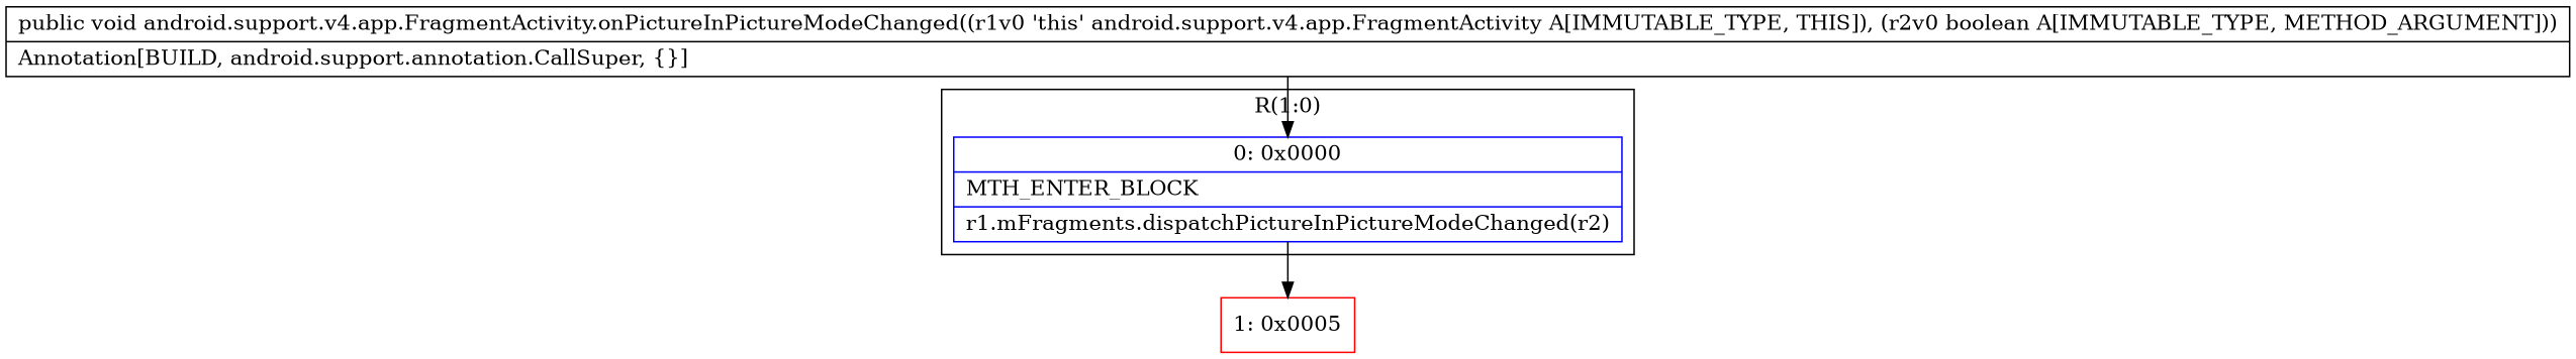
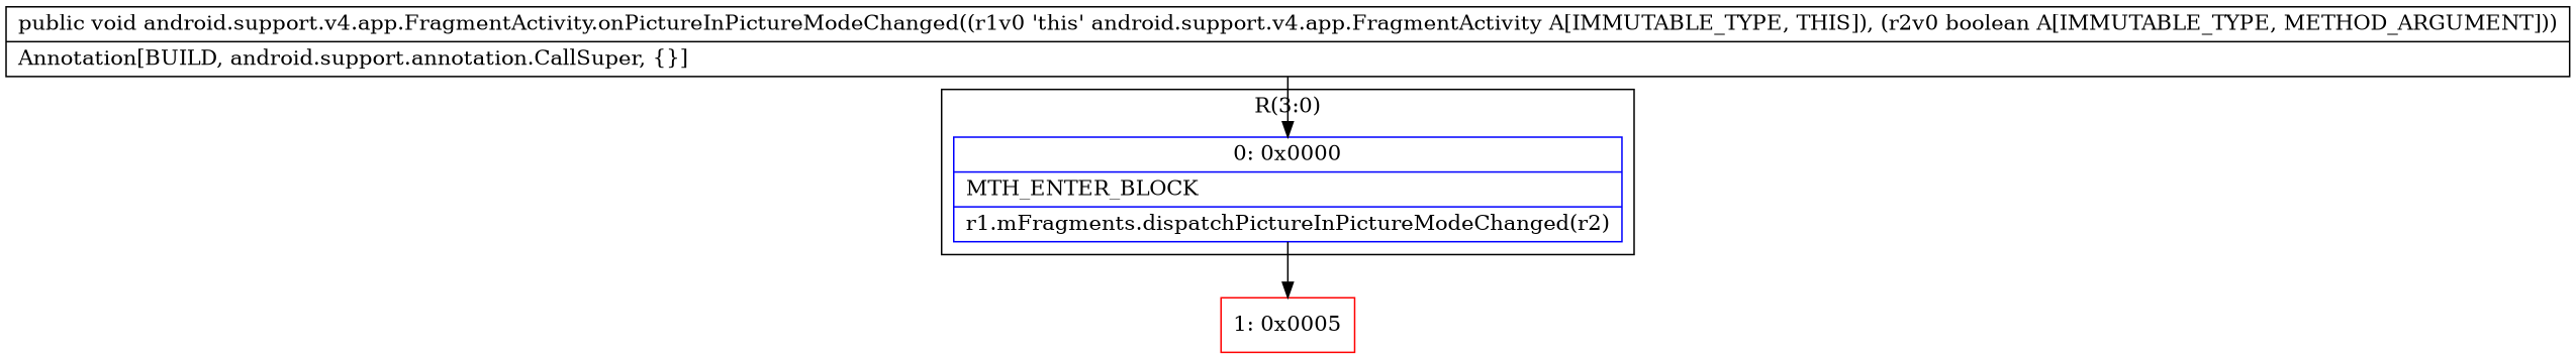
  digraph {
    node [shape=record]
    n1 [color=blue label="{0\:\ 0x0000|MTH_ENTER_BLOCK\l|r1.mFragments.dispatchPictureInPictureModeChanged(r2)\l}"]
    n2 [color=red label="{1\:\ 0x0005}"]
    n3 [label="{public void android.support.v4.app.FragmentActivity.onPictureInPictureModeChanged((r1v0 'this' android.support.v4.app.FragmentActivity A[IMMUTABLE_TYPE, THIS]), (r2v0 boolean A[IMMUTABLE_TYPE, METHOD_ARGUMENT]))  | Annotation[BUILD, android.support.annotation.CallSuper, \{\}]\l}"]
    subgraph cluster_1 {
-     label="R(1:0)"
+     label="R(3:0)"
      n1
    }
    n1 -> n2
    n3 -> n1
  }
